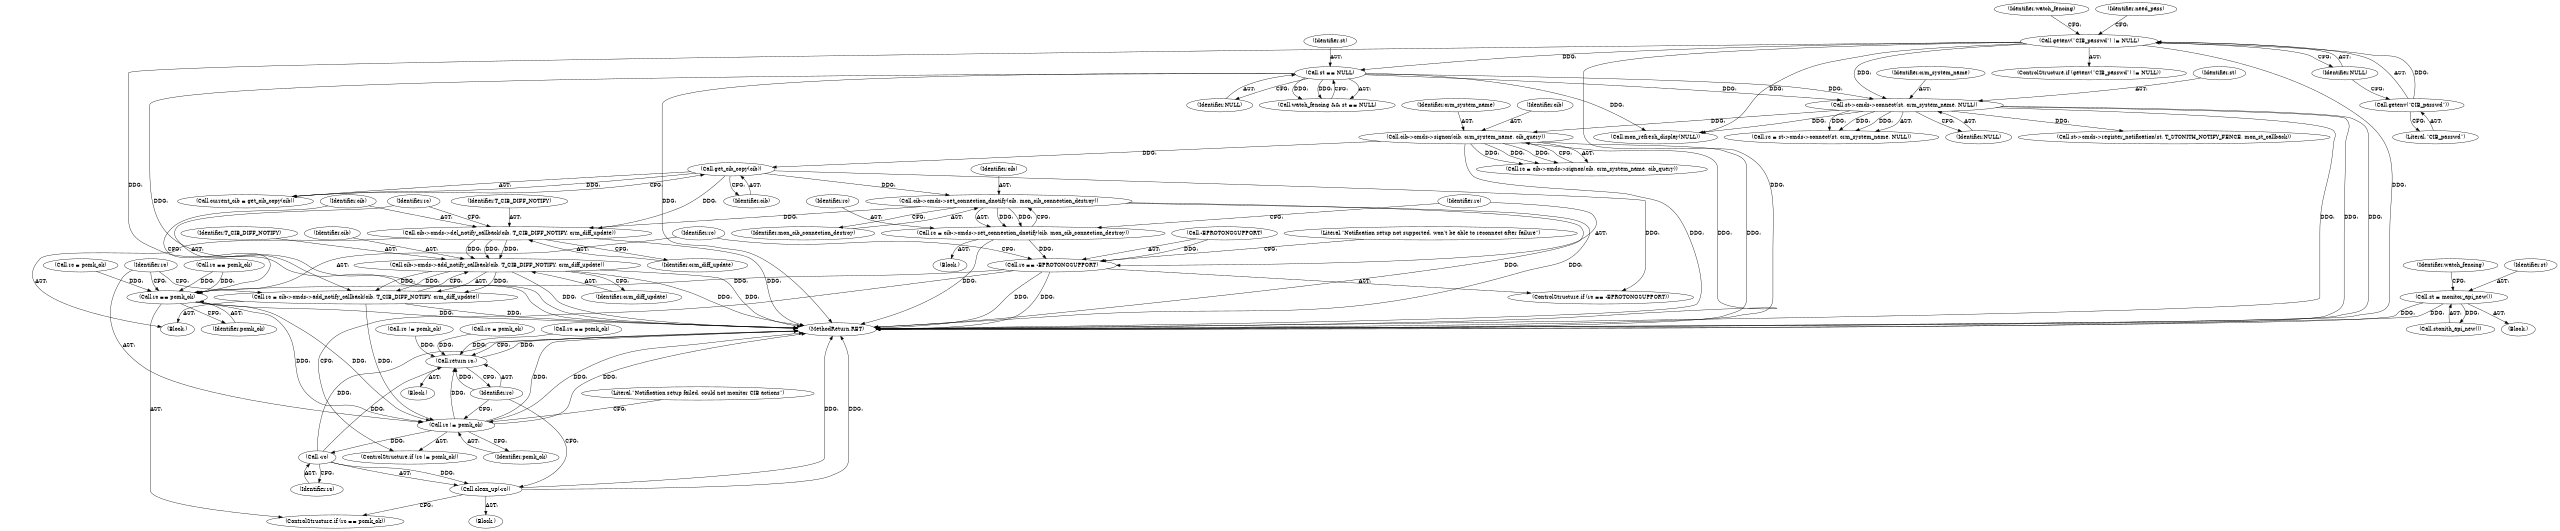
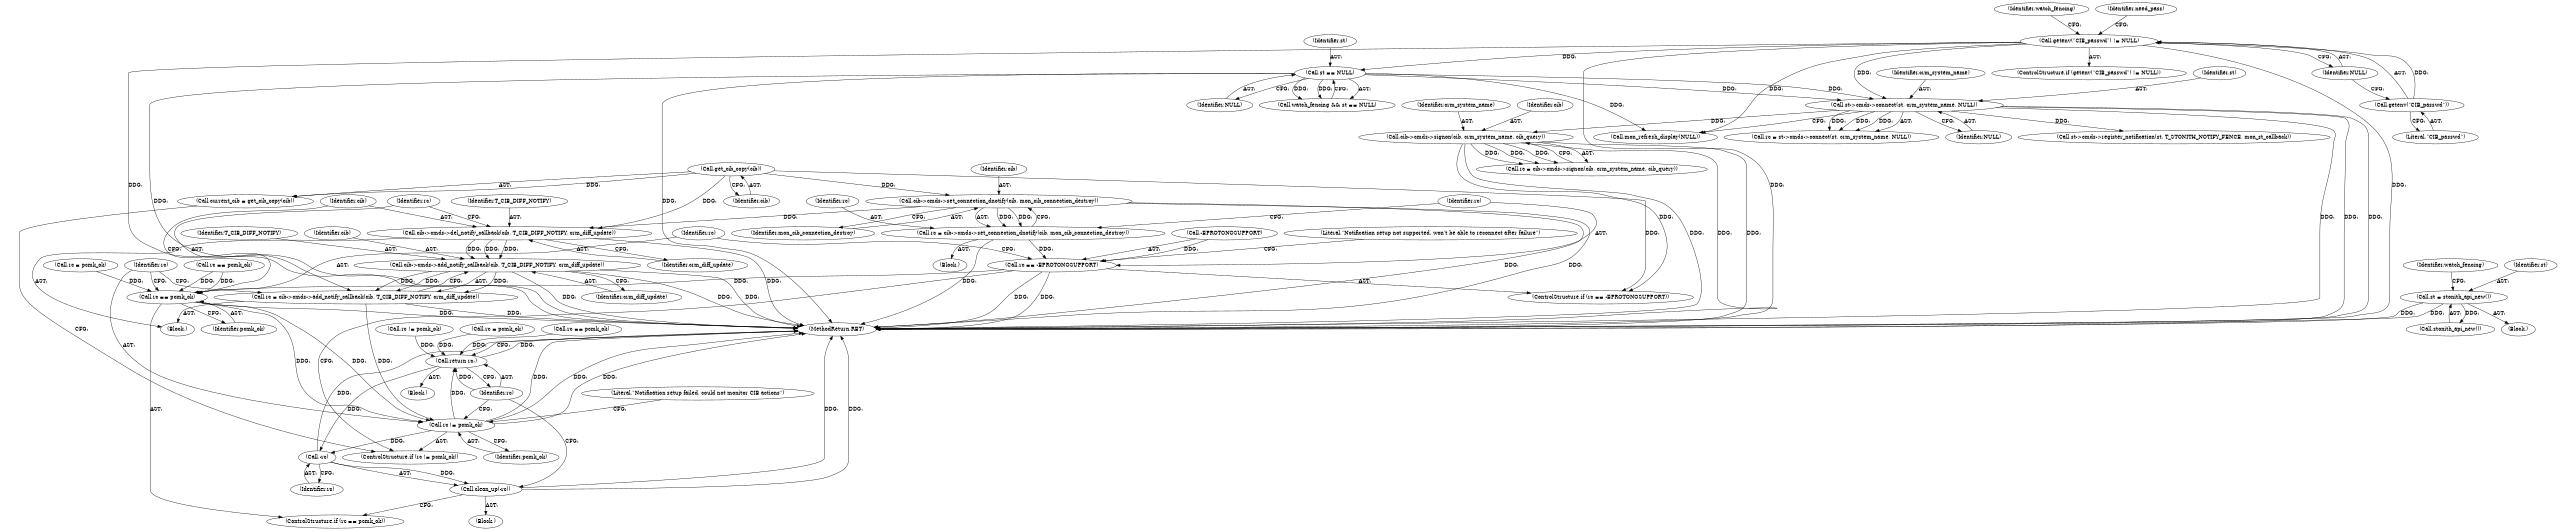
  digraph {
    n1 [label="(Call,cib->cmds->set_connection_dnotify(cib, mon_cib_connection_destroy))"]
    n2 [label="(Call,rc = cib->cmds->set_connection_dnotify(cib, mon_cib_connection_destroy))"]
    n3 [label="(Call,cib->cmds->del_notify_callback(cib, T_CIB_DIFF_NOTIFY, crm_diff_update))"]
    n4 [label="(Identifier,mon_cib_connection_destroy)"]
    n5 [label="(MethodReturn,RET)"]
    n6 [label="(Call,rc == -EPROTONOSUPPORT)"]
    n7 [label="(Block,)"]
    n8 [label="(Call,cib->cmds->add_notify_callback(cib, T_CIB_DIFF_NOTIFY, crm_diff_update))"]
    n9 [label="(Identifier,crm_diff_update)"]
    n10 [label="(Block,)"]
    n11 [label="(Call,return rc;)"]
    n12 [label="(Call,get_cib_copy(cib))"]
    n13 [label="(Identifier,cib)"]
    n14 [label="(Call,current_cib = get_cib_copy(cib))"]
    n15 [label="(ControlStructure,if (rc == -EPROTONOSUPPORT))"]
    n16 [label="(Call,cib->cmds->signon(cib, crm_system_name, cib_query))"]
    n17 [label="(Call,rc = cib->cmds->signon(cib, crm_system_name, cib_query))"]
    n18 [label="(Call,st->cmds->connect(st, crm_system_name, NULL))"]
    n19 [label="(Call,mon_refresh_display(NULL))"]
    n20 [label="(Call,rc = st->cmds->connect(st, crm_system_name, NULL))"]
    n21 [label="(Identifier,NULL)"]
    n22 [label="(Call,st->cmds->register_notification(st, T_STONITH_NOTIFY_FENCE, mon_st_callback))"]
-   n23 [label="(Call,st = monitor_api_new())"]
+   n23 [label="(Call,st = stonith_api_new())"]
    n24 [label="(Block,)"]
    n25 [label="(Call,stonith_api_new())"]
    n26 [label="(Call,st == NULL)"]
    n27 [label="(Call,watch_fencing && st == NULL)"]
    n28 [label="(Identifier,NULL)"]
    n29 [label="(Call,getenv(\"CIB_passwd\") != NULL)"]
    n30 [label="(ControlStructure,if (getenv(\"CIB_passwd\") != NULL))"]
    n31 [label="(Identifier,NULL)"]
    n32 [label="(Call,getenv(\"CIB_passwd\"))"]
    n33 [label="(Literal,\"CIB_passwd\")"]
    n34 [label="(Call,rc == pcmk_ok)"]
    n35 [label="(ControlStructure,if (rc != pcmk_ok))"]
    n36 [label="(Call,rc != pcmk_ok)"]
    n37 [label="(ControlStructure,if (rc == pcmk_ok))"]
    n38 [label="(Identifier,pcmk_ok)"]
    n39 [label="(Call,-EPROTONOSUPPORT)"]
    n40 [label="(Call,-rc)"]
    n41 [label="(Identifier,pcmk_ok)"]
    n42 [label="(Call,clean_up(-rc))"]
    n43 [label="(Identifier,rc)"]
    n44 [label="(Block,)"]
    n45 [label="(Identifier,rc)"]
    n46 [label="(Block,)"]
    n47 [label="(Call,rc = cib->cmds->add_notify_callback(cib, T_CIB_DIFF_NOTIFY, crm_diff_update))"]
    n48 [label="(Identifier,crm_diff_update)"]
    n49 [label="(Identifier,T_CIB_DIFF_NOTIFY)"]
    n50 [label="(Call,rc != pcmk_ok)"]
    n51 [label="(Identifier,cib)"]
    n52 [label="(Identifier,st)"]
    n53 [label="(Identifier,rc)"]
    n54 [label="(Identifier,watch_fencing)"]
    n55 [label="(Literal,\"Notification setup failed, could not monitor CIB actions\")"]
    n56 [label="(Identifier,rc)"]
    n57 [label="(Call,rc == pcmk_ok)"]
    n58 [label="(Call,rc = pcmk_ok)"]
    n59 [label="(Identifier,cib)"]
    n60 [label="(Identifier,need_pass)"]
    n61 [label="(Call,rc == pcmk_ok)"]
    n62 [label="(Identifier,st)"]
    n63 [label="(Identifier,rc)"]
    n64 [label="(Identifier,cib)"]
    n65 [label="(Literal,\"Notification setup not supported, won't be able to reconnect after failure\")"]
    n66 [label="(Identifier,T_CIB_DIFF_NOTIFY)"]
    n67 [label="(Identifier,cib)"]
    n68 [label="(Identifier,watch_fencing)"]
    n69 [label="(Identifier,crm_system_name)"]
    n70 [label="(Call,rc = pcmk_ok)"]
    n71 [label="(Identifier,crm_system_name)"]
    n72 [label="(Identifier,rc)"]
    n73 [label="(Identifier,st)"]
    n74 [label="(Identifier,rc)"]
    n1 -> n2 [label="AST: "]
    n1 -> n2 [label="DDG: "]
    n1 -> n2 [label="DDG: "]
    n1 -> n3 [label="DDG: "]
    n1 -> n4 [label="CFG: "]
    n1 -> n5 [label="DDG: "]
    n1 -> n5 [label="DDG: "]
    n2 -> n1 [label="CFG: "]
    n2 -> n5 [label="DDG: "]
    n2 -> n6 [label="DDG: "]
    n2 -> n7 [label="AST: "]
    n3 -> n5 [label="DDG: "]
    n3 -> n8 [label="DDG: "]
    n3 -> n8 [label="DDG: "]
    n3 -> n8 [label="DDG: "]
    n3 -> n9 [label="CFG: "]
    n3 -> n10 [label="AST: "]
    n4 -> n1 [label="AST: "]
    n5 -> n11 [label="CFG: "]
    n6 -> n5 [label="DDG: "]
    n6 -> n5 [label="DDG: "]
    n6 -> n15 [label="AST: "]
    n6 -> n34 [label="DDG: "]
    n6 -> n35 [label="CFG: "]
    n8 -> n5 [label="DDG: "]
    n8 -> n5 [label="DDG: "]
    n8 -> n5 [label="DDG: "]
    n8 -> n47 [label="AST: "]
    n8 -> n47 [label="DDG: "]
    n8 -> n47 [label="DDG: "]
    n8 -> n47 [label="DDG: "]
    n8 -> n48 [label="CFG: "]
    n9 -> n3 [label="AST: "]
    n11 -> n5 [label="DDG: "]
    n11 -> n44 [label="AST: "]
    n11 -> n45 [label="CFG: "]
    n12 -> n1 [label="DDG: "]
    n12 -> n3 [label="DDG: "]
    n12 -> n13 [label="CFG: "]
    n12 -> n14 [label="AST: "]
    n12 -> n14 [label="DDG: "]
    n12 -> n15 [label="DDG: "]
    n13 -> n12 [label="AST: "]
-   n14 -> n12 [label="CFG: "]
+   n14 -> n35 [label="CFG: "]
    n16 -> n5 [label="DDG: "]
    n16 -> n5 [label="DDG: "]
    n16 -> n5 [label="DDG: "]
-   n16 -> n12 [label="DDG: "]
+   n16 -> n15 [label="DDG: "]
    n16 -> n17 [label="AST: "]
    n16 -> n17 [label="DDG: "]
    n16 -> n17 [label="DDG: "]
    n16 -> n17 [label="DDG: "]
    n17 -> n16 [label="CFG: "]
    n18 -> n5 [label="DDG: "]
    n18 -> n5 [label="DDG: "]
    n18 -> n5 [label="DDG: "]
    n18 -> n16 [label="DDG: "]
-   n18 -> n19 [label="DDG: "]
+   n18 -> n19 [label="CFG: "]
    n18 -> n20 [label="AST: "]
    n18 -> n20 [label="DDG: "]
    n18 -> n20 [label="DDG: "]
    n18 -> n20 [label="DDG: "]
    n18 -> n21 [label="CFG: "]
    n18 -> n22 [label="DDG: "]
    n21 -> n18 [label="AST: "]
    n23 -> n5 [label="DDG: "]
    n23 -> n5 [label="DDG: "]
    n23 -> n24 [label="AST: "]
    n23 -> n25 [label="DDG: "]
    n25 -> n23 [label="AST: "]
    n26 -> n5 [label="DDG: "]
    n26 -> n5 [label="DDG: "]
    n26 -> n18 [label="DDG: "]
    n26 -> n18 [label="DDG: "]
    n26 -> n19 [label="DDG: "]
    n26 -> n27 [label="AST: "]
    n26 -> n27 [label="DDG: "]
    n26 -> n27 [label="DDG: "]
    n26 -> n28 [label="CFG: "]
    n27 -> n26 [label="CFG: "]
    n28 -> n26 [label="AST: "]
    n29 -> n5 [label="DDG: "]
    n29 -> n5 [label="DDG: "]
    n29 -> n5 [label="DDG: "]
    n29 -> n18 [label="DDG: "]
    n29 -> n19 [label="DDG: "]
    n29 -> n26 [label="DDG: "]
    n29 -> n30 [label="AST: "]
    n29 -> n31 [label="CFG: "]
    n31 -> n29 [label="AST: "]
    n31 -> n32 [label="CFG: "]
    n32 -> n29 [label="AST: "]
    n32 -> n29 [label="DDG: "]
    n32 -> n33 [label="CFG: "]
    n33 -> n32 [label="AST: "]
    n34 -> n5 [label="DDG: "]
    n34 -> n36 [label="DDG: "]
    n34 -> n36 [label="DDG: "]
    n34 -> n37 [label="AST: "]
    n34 -> n38 [label="CFG: "]
    n36 -> n5 [label="DDG: "]
    n36 -> n5 [label="DDG: "]
    n36 -> n5 [label="DDG: "]
    n36 -> n11 [label="DDG: "]
    n36 -> n35 [label="AST: "]
    n36 -> n40 [label="DDG: "]
    n36 -> n41 [label="CFG: "]
    n38 -> n34 [label="AST: "]
    n39 -> n6 [label="AST: "]
    n39 -> n6 [label="DDG: "]
    n40 -> n5 [label="DDG: "]
-   n40 -> n11 [label="DDG: "]
+   n11 -> n40 [label="DDG: "]
    n40 -> n42 [label="AST: "]
    n40 -> n42 [label="DDG: "]
    n40 -> n43 [label="CFG: "]
    n41 -> n36 [label="AST: "]
    n42 -> n5 [label="DDG: "]
    n42 -> n5 [label="DDG: "]
    n42 -> n37 [label="CFG: "]
    n42 -> n46 [label="AST: "]
    n43 -> n40 [label="AST: "]
    n45 -> n11 [label="AST: "]
    n45 -> n11 [label="DDG: "]
    n45 -> n36 [label="CFG: "]
    n45 -> n42 [label="CFG: "]
    n47 -> n5 [label="DDG: "]
    n47 -> n8 [label="CFG: "]
    n47 -> n10 [label="AST: "]
    n47 -> n36 [label="DDG: "]
    n48 -> n8 [label="AST: "]
    n49 -> n8 [label="AST: "]
    n50 -> n11 [label="DDG: "]
    n51 -> n3 [label="AST: "]
    n51 -> n34 [label="CFG: "]
    n52 -> n23 [label="AST: "]
    n53 -> n3 [label="CFG: "]
    n53 -> n47 [label="AST: "]
    n54 -> n29 [label="CFG: "]
    n55 -> n36 [label="CFG: "]
    n56 -> n2 [label="CFG: "]
    n56 -> n6 [label="AST: "]
    n57 -> n34 [label="DDG: "]
    n57 -> n34 [label="DDG: "]
    n58 -> n11 [label="DDG: "]
    n59 -> n1 [label="AST: "]
    n60 -> n29 [label="CFG: "]
    n61 -> n11 [label="DDG: "]
    n62 -> n26 [label="AST: "]
    n63 -> n2 [label="AST: "]
    n64 -> n8 [label="AST: "]
    n65 -> n6 [label="CFG: "]
    n66 -> n3 [label="AST: "]
    n67 -> n16 [label="AST: "]
    n68 -> n23 [label="CFG: "]
    n69 -> n18 [label="AST: "]
    n70 -> n34 [label="DDG: "]
    n71 -> n16 [label="AST: "]
    n72 -> n6 [label="CFG: "]
    n72 -> n34 [label="AST: "]
    n73 -> n18 [label="AST: "]
    n74 -> n34 [label="CFG: "]
    n74 -> n36 [label="AST: "]
    n74 -> n47 [label="CFG: "]
  }
